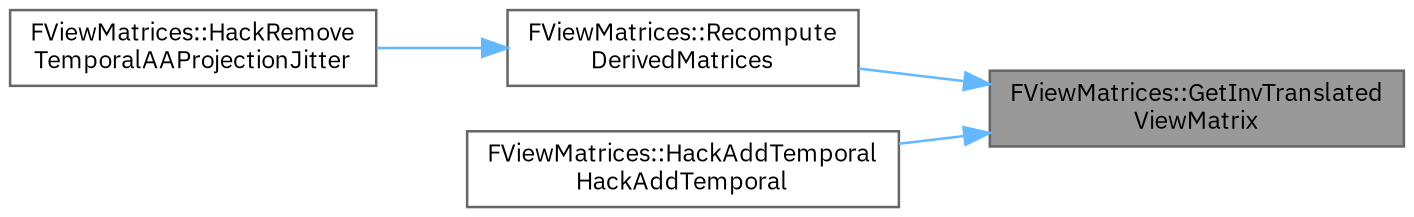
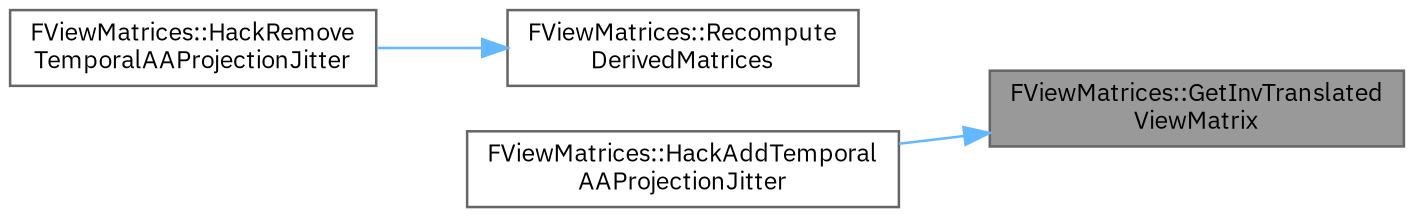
  digraph {
    fontname="IBM Plex Sans"
    rankdir=RL
    node [color=grey40 fillcolor=white fontname="IBM Plex Sans" fontsize=10 shape=box style=filled]
    edge [color=steelblue1 dir=back fontname="IBM Plex Sans" fontsize=10 labelfontname=Helvetica labelfontsize=10 style=solid]
    n1 [color=gray40 fillcolor=grey60 fontcolor=black height=0.2 label="FViewMatrices::GetInvTranslated\lViewMatrix" width=0.4]
    n2 [height=0.2 label="FViewMatrices::Recompute\lDerivedMatrices" width=0.4]
-   n3 [height=0.2 label="FViewMatrices::HackAddTemporal\lHackAddTemporal" width=0.4]
+   n3 [height=0.2 label="FViewMatrices::HackAddTemporal\lAAProjectionJitter" width=0.4]
    n4 [height=0.2 label="FViewMatrices::HackRemove\lTemporalAAProjectionJitter" width=0.4]
-   n1 -> n2
    n1 -> n3
    n2 -> n4
  }
